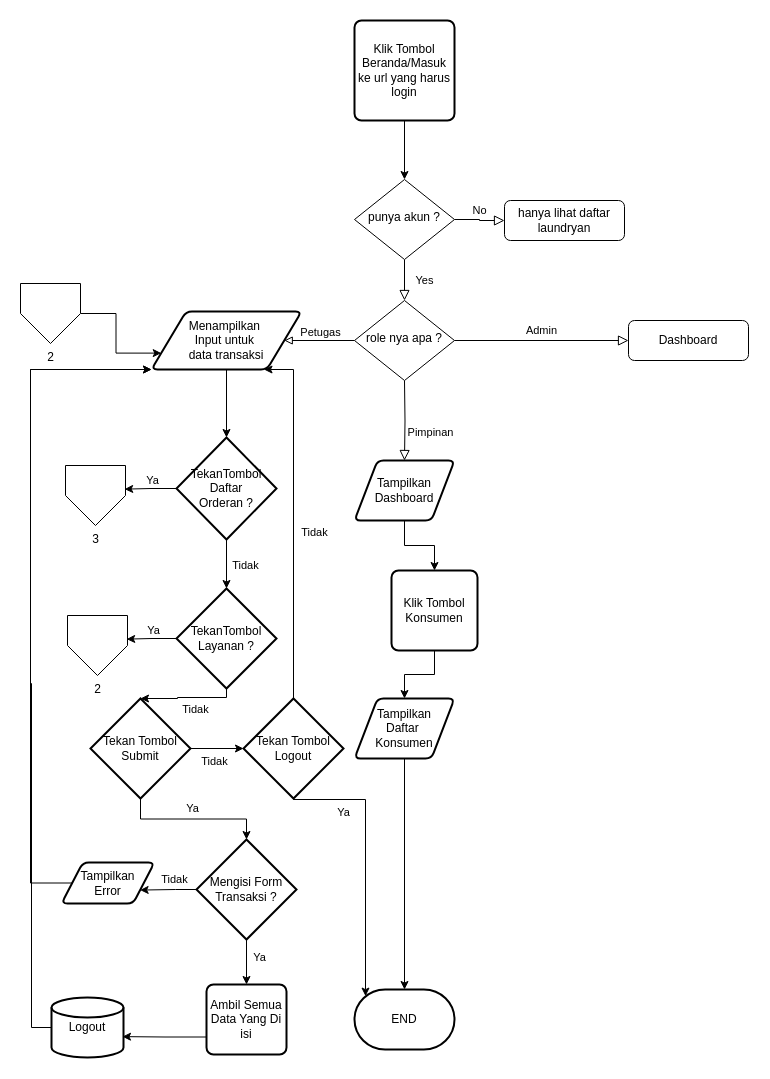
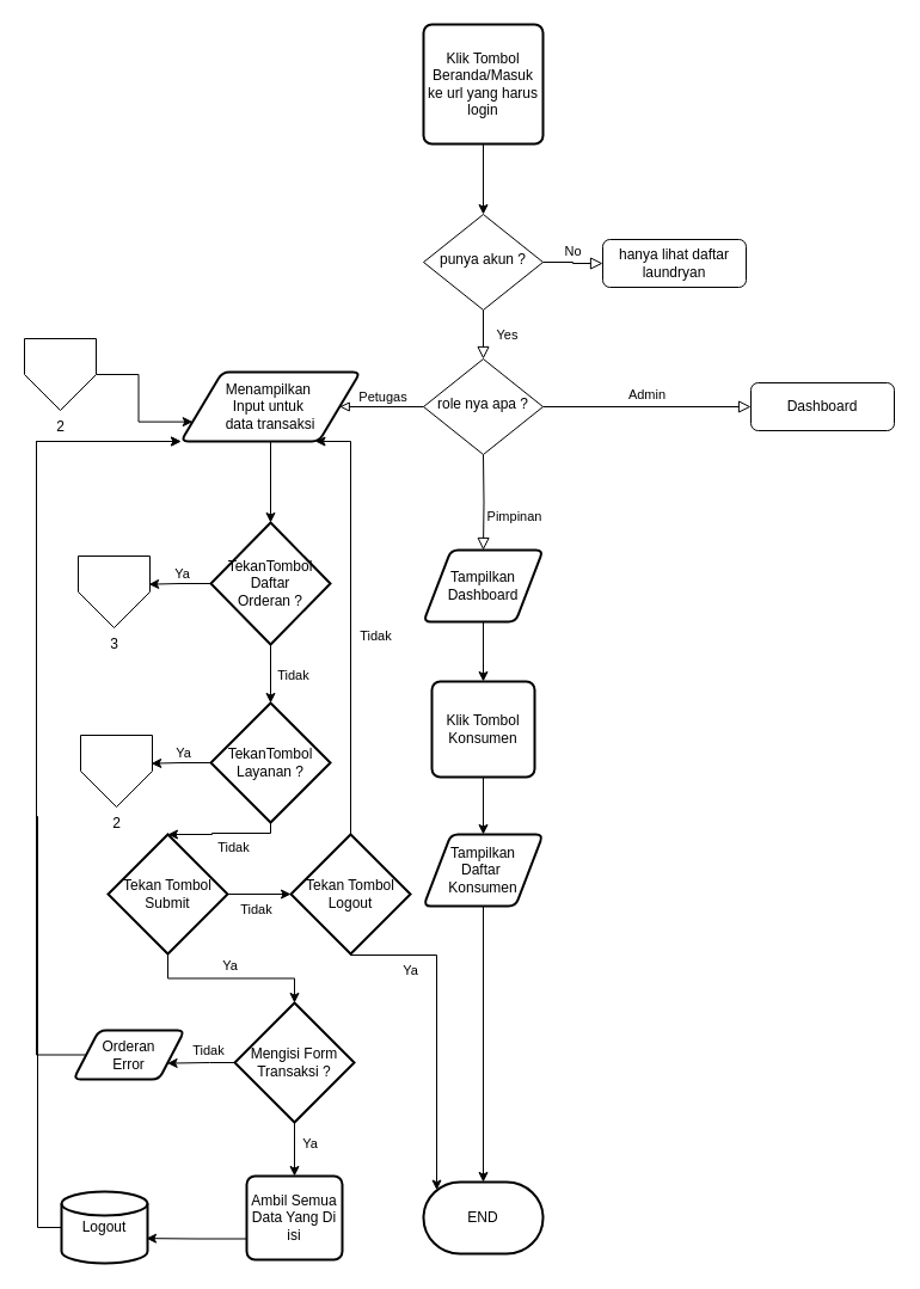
  <mxCell id="0" />
  <mxCell id="1" parent="0" />
  <mxCell id="2" value="Yes" style="rounded=0;html=1;jettySize=auto;orthogonalLoop=1;fontSize=11;endArrow=block;endFill=0;endSize=8;strokeWidth=1;shadow=0;labelBackgroundColor=none;edgeStyle=orthogonalEdgeStyle;" parent="1" source="4" target="10" edge="1"><mxGeometry y="20" relative="1" as="geometry"><mxPoint as="offset" /></mxGeometry></mxCell>
  <mxCell id="3" value="No" style="edgeStyle=orthogonalEdgeStyle;rounded=0;html=1;jettySize=auto;orthogonalLoop=1;fontSize=11;endArrow=block;endFill=0;endSize=8;strokeWidth=1;shadow=0;labelBackgroundColor=none;" parent="1" source="4" target="5" edge="1"><mxGeometry y="10" relative="1" as="geometry"><mxPoint as="offset" /></mxGeometry></mxCell>
  <mxCell id="4" value="punya akun ?" style="rhombus;whiteSpace=wrap;html=1;shadow=0;fontFamily=Helvetica;fontSize=12;align=center;strokeWidth=1;spacing=6;spacingTop=-4;" parent="1" vertex="1"><mxGeometry x="354" y="179" width="100" height="80" as="geometry" /></mxCell>
  <mxCell id="5" value="hanya lihat daftar laundryan" style="rounded=1;whiteSpace=wrap;html=1;fontSize=12;glass=0;strokeWidth=1;shadow=0;" parent="1" vertex="1"><mxGeometry x="504" y="200" width="120" height="40" as="geometry" /></mxCell>
  <mxCell id="6" value="Pimpinan" style="rounded=0;html=1;jettySize=auto;orthogonalLoop=1;fontSize=11;endArrow=block;endFill=0;endSize=8;strokeWidth=1;shadow=0;labelBackgroundColor=none;edgeStyle=orthogonalEdgeStyle;" parent="1" target="15" edge="1"><mxGeometry x="0.309" y="26" relative="1" as="geometry"><mxPoint as="offset" /><mxPoint x="404" y="380" as="sourcePoint" /><mxPoint x="404" y="461" as="targetPoint" /></mxGeometry></mxCell>
  <mxCell id="7" value="Admin" style="edgeStyle=orthogonalEdgeStyle;rounded=0;html=1;jettySize=auto;orthogonalLoop=1;fontSize=11;endArrow=block;endFill=0;endSize=8;strokeWidth=1;shadow=0;labelBackgroundColor=none;" parent="1" source="10" target="11" edge="1"><mxGeometry y="10" relative="1" as="geometry"><mxPoint as="offset" /></mxGeometry></mxCell>
  <mxCell id="8" style="edgeStyle=orthogonalEdgeStyle;rounded=0;orthogonalLoop=1;jettySize=auto;html=1;exitX=0;exitY=0.5;exitDx=0;exitDy=0;entryX=1;entryY=0.5;entryDx=0;entryDy=0;endFill=0;endArrow=block;labelBackgroundColor=none;" edge="1" parent="1" source="10" target="22"><mxGeometry relative="1" as="geometry"><mxPoint x="200" y="340" as="targetPoint" /></mxGeometry></mxCell>
  <mxCell id="9" value="Petugas" style="edgeLabel;html=1;align=center;verticalAlign=middle;resizable=0;points=[];" vertex="1" connectable="0" parent="8"><mxGeometry x="0.007" relative="1" as="geometry"><mxPoint y="-9" as="offset" /></mxGeometry></mxCell>
  <mxCell id="10" value="role nya apa ?" style="rhombus;whiteSpace=wrap;html=1;shadow=0;fontFamily=Helvetica;fontSize=12;align=center;strokeWidth=1;spacing=6;spacingTop=-4;" parent="1" vertex="1"><mxGeometry x="354" y="300" width="100" height="80" as="geometry" /></mxCell>
  <mxCell id="11" value="Dashboard" style="rounded=1;whiteSpace=wrap;html=1;fontSize=12;glass=0;strokeWidth=1;shadow=0;" parent="1" vertex="1"><mxGeometry x="628" y="320" width="120" height="40" as="geometry" /></mxCell>
  <mxCell id="12" style="edgeStyle=orthogonalEdgeStyle;rounded=0;orthogonalLoop=1;jettySize=auto;html=1;exitX=0.5;exitY=1;exitDx=0;exitDy=0;entryX=0.5;entryY=0;entryDx=0;entryDy=0;" edge="1" parent="1" source="13" target="16"><mxGeometry relative="1" as="geometry" /></mxCell>
- <mxCell id="13" value="Klik Tombol Konsumen" style="rounded=1;whiteSpace=wrap;html=1;absoluteArcSize=1;arcSize=14;strokeWidth=2;" vertex="1" parent="1"><mxGeometry x="391" y="570" width="86" height="80" as="geometry" /></mxCell>
+ <mxCell id="13" value="Klik Tombol Konsumen" style="rounded=1;whiteSpace=wrap;html=1;absoluteArcSize=1;arcSize=14;strokeWidth=2;" vertex="1" parent="1"><mxGeometry x="361" y="570" width="86" height="80" as="geometry" /></mxCell>
  <mxCell id="14" style="edgeStyle=orthogonalEdgeStyle;rounded=0;orthogonalLoop=1;jettySize=auto;html=1;exitX=0.5;exitY=1;exitDx=0;exitDy=0;entryX=0.5;entryY=0;entryDx=0;entryDy=0;" edge="1" parent="1" source="15" target="13"><mxGeometry relative="1" as="geometry" /></mxCell>
  <mxCell id="15" value="Tampilkan&lt;div&gt;Dashboard&lt;/div&gt;" style="shape=parallelogram;html=1;strokeWidth=2;perimeter=parallelogramPerimeter;whiteSpace=wrap;rounded=1;arcSize=12;size=0.23;" vertex="1" parent="1"><mxGeometry x="354" y="460" width="100" height="60" as="geometry" /></mxCell>
  <mxCell id="16" value="Tampilkan&lt;div&gt;Daftar&amp;nbsp;&lt;/div&gt;&lt;div&gt;Konsumen&lt;/div&gt;" style="shape=parallelogram;html=1;strokeWidth=2;perimeter=parallelogramPerimeter;whiteSpace=wrap;rounded=1;arcSize=12;size=0.23;" vertex="1" parent="1"><mxGeometry x="354" y="698" width="100" height="60" as="geometry" /></mxCell>
  <mxCell id="17" value="END" style="strokeWidth=2;html=1;shape=mxgraph.flowchart.terminator;whiteSpace=wrap;" vertex="1" parent="1"><mxGeometry x="354" y="989" width="100" height="60" as="geometry" /></mxCell>
  <mxCell id="18" style="edgeStyle=orthogonalEdgeStyle;rounded=0;orthogonalLoop=1;jettySize=auto;html=1;exitX=0.5;exitY=1;exitDx=0;exitDy=0;entryX=0.5;entryY=0;entryDx=0;entryDy=0;entryPerimeter=0;" edge="1" parent="1" source="16" target="17"><mxGeometry relative="1" as="geometry" /></mxCell>
  <mxCell id="19" style="edgeStyle=orthogonalEdgeStyle;rounded=0;orthogonalLoop=1;jettySize=auto;html=1;exitX=0.5;exitY=1;exitDx=0;exitDy=0;entryX=0.5;entryY=0;entryDx=0;entryDy=0;" edge="1" parent="1" source="20" target="4"><mxGeometry relative="1" as="geometry" /></mxCell>
  <mxCell id="20" value="Klik Tombol Beranda/Masuk ke url yang harus login" style="rounded=1;whiteSpace=wrap;html=1;absoluteArcSize=1;arcSize=14;strokeWidth=2;" vertex="1" parent="1"><mxGeometry x="354" y="20" width="100" height="100" as="geometry" /></mxCell>
  <mxCell id="21" style="edgeStyle=orthogonalEdgeStyle;rounded=0;orthogonalLoop=1;jettySize=auto;html=1;exitX=0.5;exitY=1;exitDx=0;exitDy=0;" edge="1" parent="1" source="22" target="25"><mxGeometry relative="1" as="geometry" /></mxCell>
  <mxCell id="22" value="Menampilkan&amp;nbsp;&lt;div&gt;Input untuk&amp;nbsp;&lt;/div&gt;&lt;div&gt;data transaksi&lt;/div&gt;" style="shape=parallelogram;html=1;strokeWidth=2;perimeter=parallelogramPerimeter;whiteSpace=wrap;rounded=1;arcSize=12;size=0.23;" vertex="1" parent="1"><mxGeometry x="151" y="311" width="150" height="58" as="geometry" /></mxCell>
  <mxCell id="23" style="edgeStyle=orthogonalEdgeStyle;rounded=0;orthogonalLoop=1;jettySize=auto;html=1;exitX=0.5;exitY=1;exitDx=0;exitDy=0;exitPerimeter=0;" edge="1" parent="1" source="25" target="29"><mxGeometry relative="1" as="geometry" /></mxCell>
  <mxCell id="24" value="Tidak" style="edgeLabel;html=1;align=center;verticalAlign=middle;resizable=0;points=[];" vertex="1" connectable="0" parent="23"><mxGeometry x="0.022" y="1" relative="1" as="geometry"><mxPoint x="17" as="offset" /></mxGeometry></mxCell>
  <mxCell id="25" value="TekanTombol&lt;div&gt;Daftar&lt;/div&gt;&lt;div&gt;Orderan ?&lt;/div&gt;" style="strokeWidth=2;html=1;shape=mxgraph.flowchart.decision;whiteSpace=wrap;" vertex="1" parent="1"><mxGeometry x="176" y="437" width="100" height="102" as="geometry" /></mxCell>
  <mxCell id="26" value="3" style="verticalLabelPosition=bottom;verticalAlign=top;html=1;shape=offPageConnector;rounded=0;size=0.5;" vertex="1" parent="1"><mxGeometry x="65" y="465" width="60" height="60" as="geometry" /></mxCell>
  <mxCell id="27" style="edgeStyle=orthogonalEdgeStyle;rounded=0;orthogonalLoop=1;jettySize=auto;html=1;exitX=0;exitY=0.5;exitDx=0;exitDy=0;exitPerimeter=0;entryX=0.986;entryY=0.394;entryDx=0;entryDy=0;entryPerimeter=0;" edge="1" parent="1" source="25" target="26"><mxGeometry relative="1" as="geometry" /></mxCell>
  <mxCell id="28" value="Ya" style="edgeLabel;html=1;align=center;verticalAlign=middle;resizable=0;points=[];" vertex="1" connectable="0" parent="27"><mxGeometry x="-0.047" y="-1" relative="1" as="geometry"><mxPoint y="-8" as="offset" /></mxGeometry></mxCell>
  <mxCell id="29" value="TekanTombol&lt;div&gt;Layanan ?&lt;/div&gt;" style="strokeWidth=2;html=1;shape=mxgraph.flowchart.decision;whiteSpace=wrap;" vertex="1" parent="1"><mxGeometry x="176" y="588" width="100" height="100" as="geometry" /></mxCell>
  <mxCell id="30" value="2" style="verticalLabelPosition=bottom;verticalAlign=top;html=1;shape=offPageConnector;rounded=0;size=0.5;" vertex="1" parent="1"><mxGeometry x="67" y="615" width="60" height="60" as="geometry" /></mxCell>
  <mxCell id="31" style="edgeStyle=orthogonalEdgeStyle;rounded=0;orthogonalLoop=1;jettySize=auto;html=1;exitX=0;exitY=0.5;exitDx=0;exitDy=0;exitPerimeter=0;entryX=0.986;entryY=0.394;entryDx=0;entryDy=0;entryPerimeter=0;" edge="1" parent="1" target="30" source="29"><mxGeometry relative="1" as="geometry"><mxPoint x="172" y="638" as="sourcePoint" /></mxGeometry></mxCell>
  <mxCell id="32" value="Ya" style="edgeLabel;html=1;align=center;verticalAlign=middle;resizable=0;points=[];" vertex="1" connectable="0" parent="31"><mxGeometry x="-0.047" y="-1" relative="1" as="geometry"><mxPoint y="-8" as="offset" /></mxGeometry></mxCell>
  <mxCell id="33" style="edgeStyle=orthogonalEdgeStyle;rounded=0;orthogonalLoop=1;jettySize=auto;html=1;exitX=0.5;exitY=1;exitDx=0;exitDy=0;exitPerimeter=0;entryX=0.5;entryY=0;entryDx=0;entryDy=0;entryPerimeter=0;" edge="1" parent="1" source="29" target="50"><mxGeometry relative="1" as="geometry"><mxPoint x="226" y="721" as="targetPoint" /><Array as="points"><mxPoint x="226" y="697" /><mxPoint x="177" y="697" /></Array></mxGeometry></mxCell>
  <mxCell id="34" value="Tidak" style="edgeLabel;html=1;align=center;verticalAlign=middle;resizable=0;points=[];" vertex="1" connectable="0" parent="33"><mxGeometry x="0.114" relative="1" as="geometry"><mxPoint x="12" y="11" as="offset" /></mxGeometry></mxCell>
  <mxCell id="35" style="edgeStyle=orthogonalEdgeStyle;rounded=0;orthogonalLoop=1;jettySize=auto;html=1;exitX=0.5;exitY=1;exitDx=0;exitDy=0;exitPerimeter=0;entryX=0.5;entryY=0;entryDx=0;entryDy=0;" edge="1" parent="1" source="39" target="40"><mxGeometry relative="1" as="geometry" /></mxCell>
  <mxCell id="36" value="Ya" style="edgeLabel;html=1;align=center;verticalAlign=middle;resizable=0;points=[];" vertex="1" connectable="0" parent="35"><mxGeometry x="0.192" relative="1" as="geometry"><mxPoint x="12" y="-10" as="offset" /></mxGeometry></mxCell>
  <mxCell id="37" style="edgeStyle=orthogonalEdgeStyle;rounded=0;orthogonalLoop=1;jettySize=auto;html=1;exitX=0;exitY=0.5;exitDx=0;exitDy=0;exitPerimeter=0;entryX=1;entryY=0.75;entryDx=0;entryDy=0;" edge="1" parent="1" source="39" target="49"><mxGeometry relative="1" as="geometry" /></mxCell>
  <mxCell id="38" value="Tidak" style="edgeLabel;html=1;align=center;verticalAlign=middle;resizable=0;points=[];" vertex="1" connectable="0" parent="37"><mxGeometry x="0.01" y="1" relative="1" as="geometry"><mxPoint x="6" y="-12" as="offset" /></mxGeometry></mxCell>
  <mxCell id="39" value="Mengisi Form&lt;div&gt;Transaksi ?&lt;/div&gt;" style="strokeWidth=2;html=1;shape=mxgraph.flowchart.decision;whiteSpace=wrap;" vertex="1" parent="1"><mxGeometry x="196" y="839" width="100" height="100" as="geometry" /></mxCell>
  <mxCell id="40" value="Ambil Semua Data Yang Di isi" style="rounded=1;whiteSpace=wrap;html=1;absoluteArcSize=1;arcSize=14;strokeWidth=2;" vertex="1" parent="1"><mxGeometry x="206" y="984" width="80" height="70" as="geometry" /></mxCell>
  <mxCell id="41" style="edgeStyle=orthogonalEdgeStyle;rounded=0;orthogonalLoop=1;jettySize=auto;html=1;exitX=0;exitY=0.5;exitDx=0;exitDy=0;exitPerimeter=0;entryX=0;entryY=1;entryDx=0;entryDy=0;" edge="1" parent="1" source="42" target="22"><mxGeometry relative="1" as="geometry"><Array as="points"><mxPoint x="31" y="1027" /><mxPoint x="31" y="683" /><mxPoint x="30" y="369" /></Array></mxGeometry></mxCell>
  <mxCell id="42" value="Logout" style="strokeWidth=2;html=1;shape=mxgraph.flowchart.database;whiteSpace=wrap;" vertex="1" parent="1"><mxGeometry x="51" y="997" width="72" height="60" as="geometry" /></mxCell>
  <mxCell id="43" style="edgeStyle=orthogonalEdgeStyle;rounded=0;orthogonalLoop=1;jettySize=auto;html=1;exitX=0;exitY=0.75;exitDx=0;exitDy=0;entryX=0.986;entryY=0.652;entryDx=0;entryDy=0;entryPerimeter=0;" edge="1" parent="1" source="40" target="42"><mxGeometry relative="1" as="geometry" /></mxCell>
  <mxCell id="44" style="edgeStyle=orthogonalEdgeStyle;rounded=0;orthogonalLoop=1;jettySize=auto;html=1;exitX=1;exitY=0.5;exitDx=0;exitDy=0;entryX=0;entryY=0.75;entryDx=0;entryDy=0;" edge="1" parent="1" source="45" target="22"><mxGeometry relative="1" as="geometry" /></mxCell>
  <mxCell id="45" value="2" style="verticalLabelPosition=bottom;verticalAlign=top;html=1;shape=offPageConnector;rounded=0;size=0.5;" vertex="1" parent="1"><mxGeometry x="20" y="283" width="60" height="60" as="geometry" /></mxCell>
  <mxCell id="46" style="edgeStyle=orthogonalEdgeStyle;rounded=0;orthogonalLoop=1;jettySize=auto;html=1;exitX=0.5;exitY=1;exitDx=0;exitDy=0;entryX=0.5;entryY=0;entryDx=0;entryDy=0;entryPerimeter=0;exitPerimeter=0;" edge="1" parent="1" source="50" target="39"><mxGeometry relative="1" as="geometry"><mxPoint x="226" y="780" as="sourcePoint" /></mxGeometry></mxCell>
  <mxCell id="47" value="Ya" style="edgeLabel;html=1;align=center;verticalAlign=middle;resizable=0;points=[];" vertex="1" connectable="0" parent="46"><mxGeometry x="-0.021" y="5" relative="1" as="geometry"><mxPoint y="-6" as="offset" /></mxGeometry></mxCell>
  <mxCell id="48" style="edgeStyle=orthogonalEdgeStyle;rounded=0;orthogonalLoop=1;jettySize=auto;html=1;exitX=0;exitY=0.5;exitDx=0;exitDy=0;entryX=0;entryY=1;entryDx=0;entryDy=0;" edge="1" parent="1" source="49" target="22"><mxGeometry relative="1" as="geometry"><Array as="points"><mxPoint x="30" y="882" /><mxPoint x="30" y="369" /></Array></mxGeometry></mxCell>
- <mxCell id="49" value="Tampilkan&lt;div&gt;Error&lt;/div&gt;" style="shape=parallelogram;html=1;strokeWidth=2;perimeter=parallelogramPerimeter;whiteSpace=wrap;rounded=1;arcSize=12;size=0.23;" vertex="1" parent="1"><mxGeometry x="61" y="862" width="93" height="41" as="geometry" /></mxCell>
+ <mxCell id="49" value="Orderan&lt;div&gt;Error&lt;/div&gt;" style="shape=parallelogram;html=1;strokeWidth=2;perimeter=parallelogramPerimeter;whiteSpace=wrap;rounded=1;arcSize=12;size=0.23;" vertex="1" parent="1"><mxGeometry x="61" y="862" width="93" height="41" as="geometry" /></mxCell>
  <mxCell id="50" value="Tekan Tombol&lt;div&gt;Submit&lt;/div&gt;" style="strokeWidth=2;html=1;shape=mxgraph.flowchart.decision;whiteSpace=wrap;" vertex="1" parent="1"><mxGeometry x="90" y="698" width="100" height="100" as="geometry" /></mxCell>
  <mxCell id="51" style="edgeStyle=orthogonalEdgeStyle;rounded=0;orthogonalLoop=1;jettySize=auto;html=1;exitX=0.5;exitY=0;exitDx=0;exitDy=0;exitPerimeter=0;entryX=0.75;entryY=1;entryDx=0;entryDy=0;" edge="1" parent="1" source="53" target="22"><mxGeometry relative="1" as="geometry"><Array as="points"><mxPoint x="293" y="369" /></Array></mxGeometry></mxCell>
  <mxCell id="52" value="Tidak" style="edgeLabel;html=1;align=center;verticalAlign=middle;resizable=0;points=[];" vertex="1" connectable="0" parent="51"><mxGeometry x="-0.067" relative="1" as="geometry"><mxPoint x="20" as="offset" /></mxGeometry></mxCell>
  <mxCell id="53" value="Tekan Tombol Logout" style="strokeWidth=2;html=1;shape=mxgraph.flowchart.decision;whiteSpace=wrap;" vertex="1" parent="1"><mxGeometry x="243" y="698" width="100" height="100" as="geometry" /></mxCell>
  <mxCell id="54" style="edgeStyle=orthogonalEdgeStyle;rounded=0;orthogonalLoop=1;jettySize=auto;html=1;exitX=1;exitY=0.5;exitDx=0;exitDy=0;exitPerimeter=0;entryX=0;entryY=0.5;entryDx=0;entryDy=0;entryPerimeter=0;" edge="1" parent="1" source="50" target="53"><mxGeometry relative="1" as="geometry" /></mxCell>
  <mxCell id="55" value="Tidak" style="edgeLabel;html=1;align=center;verticalAlign=middle;resizable=0;points=[];" vertex="1" connectable="0" parent="54"><mxGeometry x="0.05" relative="1" as="geometry"><mxPoint x="-5" y="12" as="offset" /></mxGeometry></mxCell>
  <mxCell id="56" style="edgeStyle=orthogonalEdgeStyle;rounded=0;orthogonalLoop=1;jettySize=auto;html=1;exitX=0.5;exitY=1;exitDx=0;exitDy=0;exitPerimeter=0;entryX=0.11;entryY=0.11;entryDx=0;entryDy=0;entryPerimeter=0;" edge="1" parent="1" source="53" target="17"><mxGeometry relative="1" as="geometry"><Array as="points"><mxPoint x="293" y="799" /><mxPoint x="365" y="799" /></Array></mxGeometry></mxCell>
  <mxCell id="57" value="Ya" style="edgeLabel;html=1;align=center;verticalAlign=middle;resizable=0;points=[];" vertex="1" connectable="0" parent="56"><mxGeometry x="-0.264" y="1" relative="1" as="geometry"><mxPoint x="-24" y="-14" as="offset" /></mxGeometry></mxCell>
